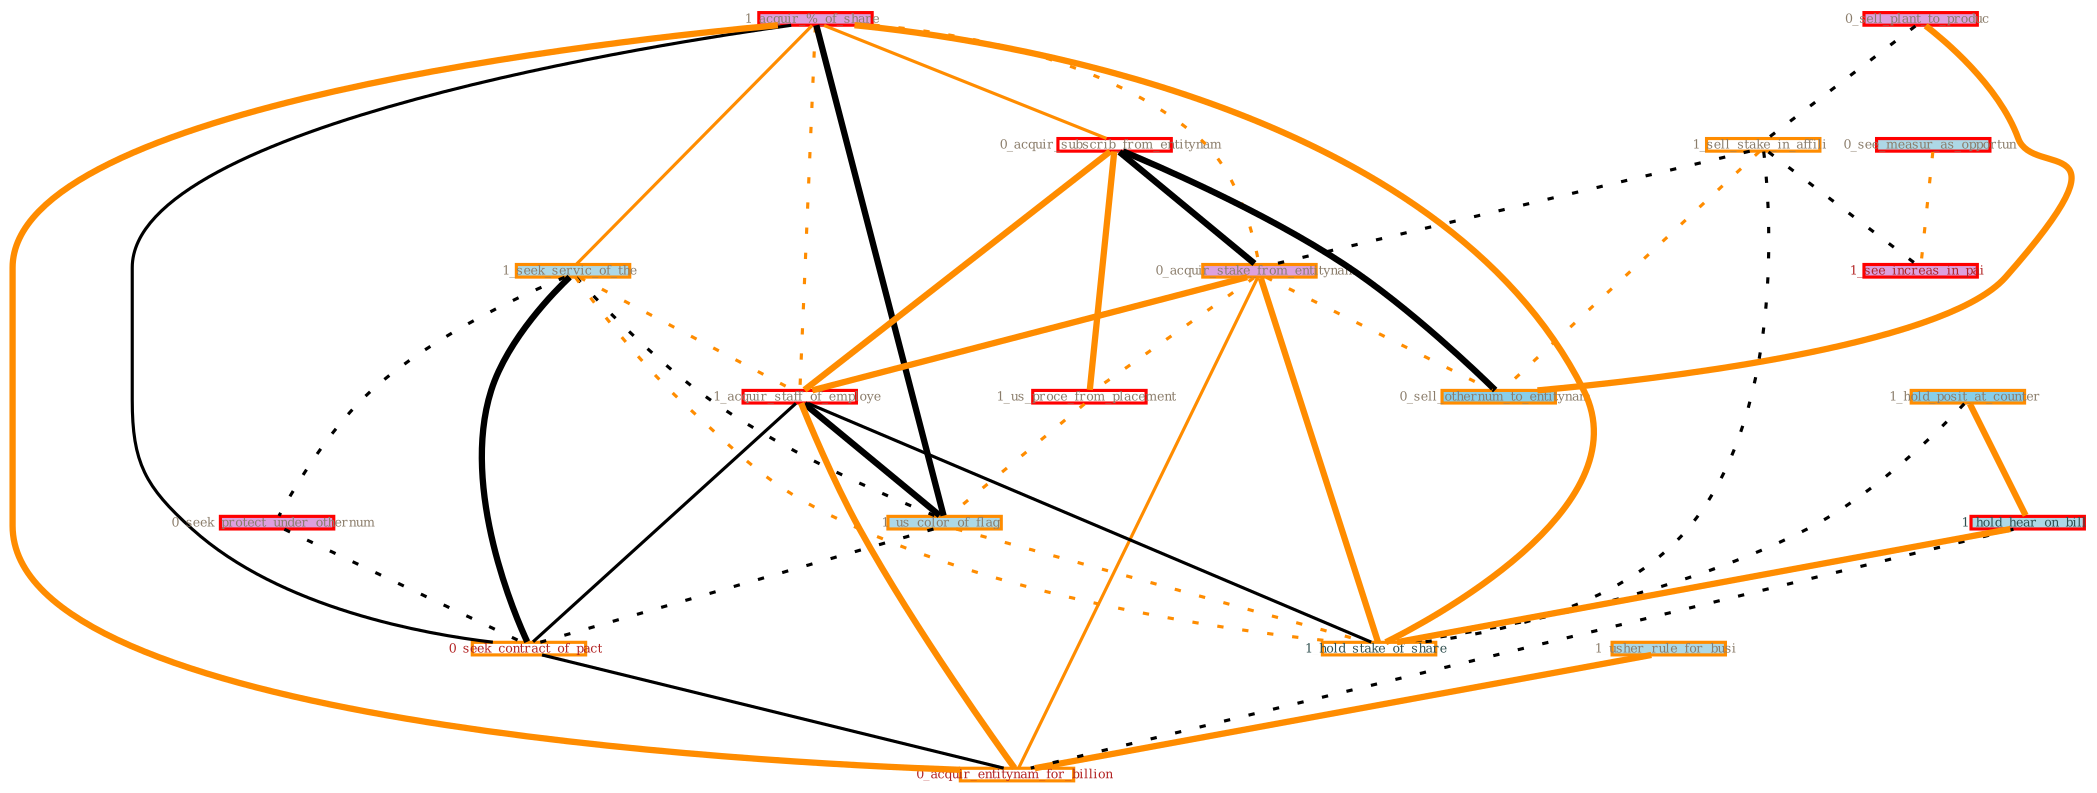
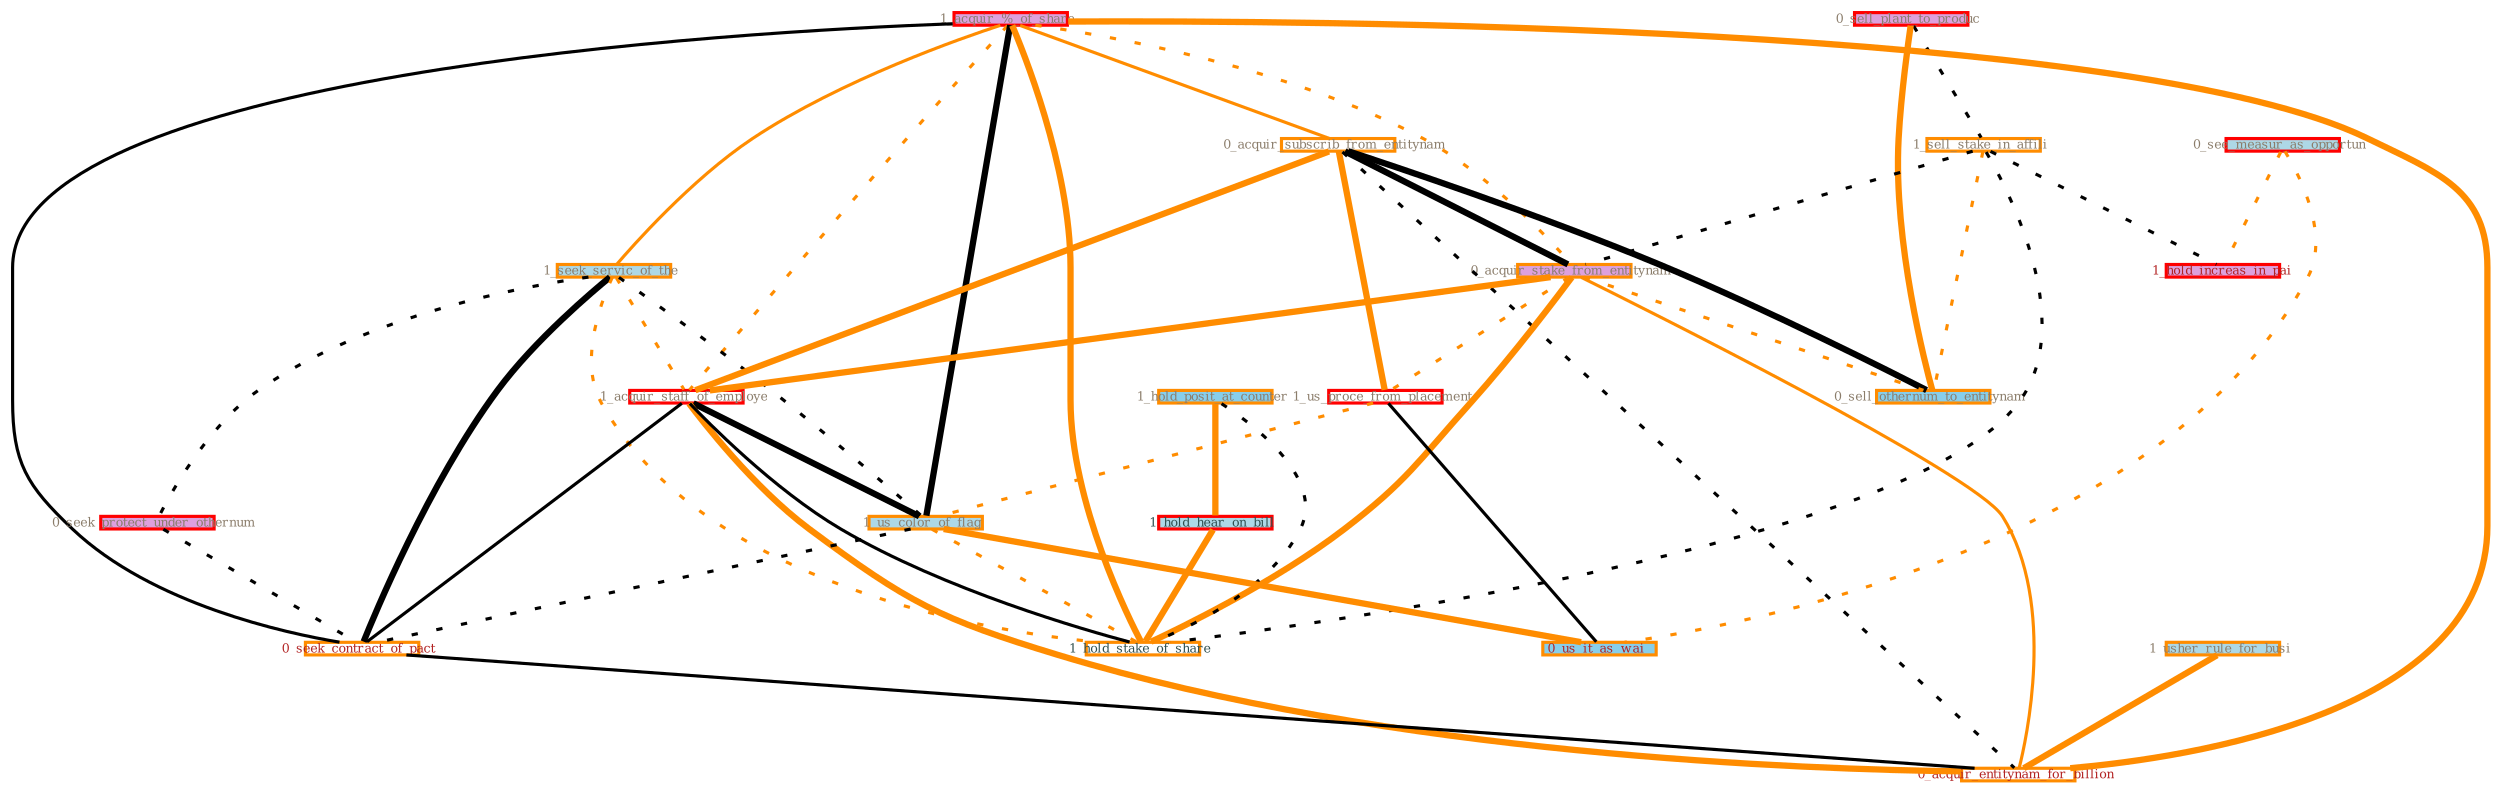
  graph {
    fontname="DejaVu Serif"
    node [color=darkorange fillcolor=white fixedsize=true fontcolor="#8b7d6b" fontname="DejaVu Serif" fontsize=4 shape=polygon style=filled]
    edge [color=darkorange fontname="DejaVu Serif" style=dotted w=1]
    "1_usher_rule_for_busi " [fillcolor=lightblue height=.06 width=.5]
    "0_sell_plant_to_produc " [color=red fillcolor=plum height=.06 width=.5]
    "1_acquir_%_of_share " [color=red fillcolor=plum height=.06 width=.5]
    "1_seek_servic_of_the " [fillcolor=lightblue height=.06 width=.5]
    "0_seek_protect_under_othernum " [color=red fillcolor=plum height=.06 width=.5]
    "1_sell_stake_in_affili " [height=.06 width=.5]
-   "0_acquir_subscrib_from_entitynam " [color=red height=.06 width=.5]
+   "0_acquir_subscrib_from_entitynam " [height=.06 width=.5]
    "0_acquir_stake_from_entitynam " [fillcolor=plum height=.06 width=.5]
    "1_us_proce_from_placement " [color=red height=.06 width=.5]
    "1_acquir_staff_of_employe " [color=red height=.06 width=.5]
    "1_hold_posit_at_counter " [fillcolor=skyblue height=.06 width=.5]
    "0_see_measur_as_opportun " [color=red fillcolor=lightblue height=.06 width=.5]
    "1_us_color_of_flag " [fillcolor=lightblue height=.06 width=.5]
    "0_sell_othernum_to_entitynam " [fillcolor=skyblue height=.06 width=.5]
    "0_seek_contract_of_pact " [fontcolor="#b22222" height=.06 width=.5]
+   "0_us_it_as_wai " [fillcolor=skyblue fontcolor="#b22222" height=.06 width=.5]
    "0_acquir_entitynam_for_billion " [fontcolor="#b22222" height=.06 width=.5]
-   "1_see_increas_in_pai " [color=red fillcolor=plum fontcolor="#b22222" height=.06 width=.5]
+   "1_see_increas_in_pai " [color=red fillcolor=plum fontcolor="#b22222" height=.06 width=.5 label="1_hold_increas_in_pai"]
    "1_hold_stake_of_share " [fontcolor="#2f4f4f" height=.06 width=.5]
    "1_hold_hear_on_bill " [color=red fillcolor=lightblue fontcolor="#2f4f4f" height=.06 width=.5]
    subgraph sub_1 {
      "1_usher_rule_for_busi "
      "0_sell_plant_to_produc "
      "1_acquir_%_of_share "
      "1_seek_servic_of_the "
      "0_seek_protect_under_othernum "
      "1_sell_stake_in_affili "
      "0_acquir_subscrib_from_entitynam "
      "0_acquir_stake_from_entitynam "
      "1_us_proce_from_placement "
      "1_acquir_staff_of_employe "
      "1_hold_posit_at_counter "
      "0_see_measur_as_opportun "
      "1_us_color_of_flag "
      "0_sell_othernum_to_entitynam "
    }
    subgraph sub_2 {
      "0_seek_contract_of_pact "
+     "0_us_it_as_wai "
      "0_acquir_entitynam_for_billion "
      "1_see_increas_in_pai "
    }
    "1_usher_rule_for_busi " -- "0_acquir_entitynam_for_billion " [style=bold]
    "0_sell_plant_to_produc " -- "1_sell_stake_in_affili " [color=black]
    "0_sell_plant_to_produc " -- "0_sell_othernum_to_entitynam " [style=bold w=2]
    "1_acquir_%_of_share " -- "1_seek_servic_of_the " [style=solid]
    "1_acquir_%_of_share " -- "0_acquir_subscrib_from_entitynam " [style=solid]
    "1_acquir_%_of_share " -- "0_acquir_stake_from_entitynam "
    "1_acquir_%_of_share " -- "1_acquir_staff_of_employe " [w=2]
    "1_acquir_%_of_share " -- "1_us_color_of_flag " [color=black style=bold]
    "1_acquir_%_of_share " -- "0_seek_contract_of_pact " [color=black style=solid]
    "1_acquir_%_of_share " -- "0_acquir_entitynam_for_billion " [style=bold]
    "1_acquir_%_of_share " -- "1_hold_stake_of_share " [style=bold w=2]
    "1_seek_servic_of_the " -- "0_seek_protect_under_othernum " [color=black]
    "1_seek_servic_of_the " -- "1_acquir_staff_of_employe "
    "1_seek_servic_of_the " -- "1_us_color_of_flag " [color=black]
    "1_seek_servic_of_the " -- "0_seek_contract_of_pact " [color=black style=bold w=2]
    "1_seek_servic_of_the " -- "1_hold_stake_of_share "
    "0_seek_protect_under_othernum " -- "0_seek_contract_of_pact " [color=black]
    "1_sell_stake_in_affili " -- "0_acquir_stake_from_entitynam " [color=black]
    "1_sell_stake_in_affili " -- "0_sell_othernum_to_entitynam "
    "1_sell_stake_in_affili " -- "1_see_increas_in_pai " [color=black]
    "1_sell_stake_in_affili " -- "1_hold_stake_of_share " [color=black]
    "0_acquir_subscrib_from_entitynam " -- "0_acquir_stake_from_entitynam " [color=black style=bold w=3]
    "0_acquir_subscrib_from_entitynam " -- "1_us_proce_from_placement " [style=bold]
    "0_acquir_subscrib_from_entitynam " -- "1_acquir_staff_of_employe " [style=bold]
    "0_acquir_subscrib_from_entitynam " -- "0_sell_othernum_to_entitynam " [color=black style=bold]
-   "1_hold_hear_on_bill " -- "0_acquir_entitynam_for_billion " [color=black]
+   "0_acquir_subscrib_from_entitynam " -- "0_acquir_entitynam_for_billion " [color=black]
    "0_acquir_stake_from_entitynam " -- "1_us_proce_from_placement "
    "0_acquir_stake_from_entitynam " -- "1_acquir_staff_of_employe " [style=bold]
    "0_acquir_stake_from_entitynam " -- "0_sell_othernum_to_entitynam "
    "0_acquir_stake_from_entitynam " -- "0_acquir_entitynam_for_billion " [style=solid]
    "0_acquir_stake_from_entitynam " -- "1_hold_stake_of_share " [style=bold]
    "1_us_proce_from_placement " -- "1_us_color_of_flag "
+   "1_us_proce_from_placement " -- "0_us_it_as_wai " [color=black style=solid]
    "1_acquir_staff_of_employe " -- "1_us_color_of_flag " [color=black style=bold]
    "1_acquir_staff_of_employe " -- "0_seek_contract_of_pact " [color=black style=solid]
    "1_acquir_staff_of_employe " -- "0_acquir_entitynam_for_billion " [style=bold]
    "1_acquir_staff_of_employe " -- "1_hold_stake_of_share " [color=black style=solid]
    "1_hold_posit_at_counter " -- "1_hold_stake_of_share " [color=black]
    "1_hold_posit_at_counter " -- "1_hold_hear_on_bill " [style=bold]
+   "0_see_measur_as_opportun " -- "0_us_it_as_wai "
    "0_see_measur_as_opportun " -- "1_see_increas_in_pai "
    "1_us_color_of_flag " -- "0_seek_contract_of_pact " [color=black]
+   "1_us_color_of_flag " -- "0_us_it_as_wai " [style=bold]
    "1_us_color_of_flag " -- "1_hold_stake_of_share "
    "0_seek_contract_of_pact " -- "0_acquir_entitynam_for_billion " [color=black style=solid]
    "1_hold_hear_on_bill " -- "1_hold_stake_of_share " [style=bold]
  }
